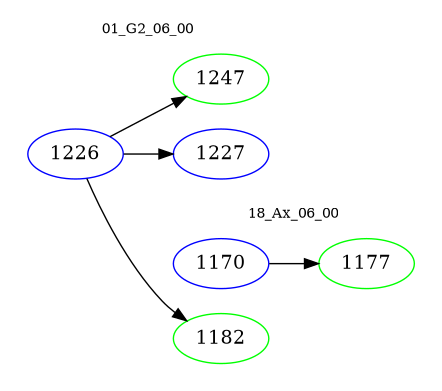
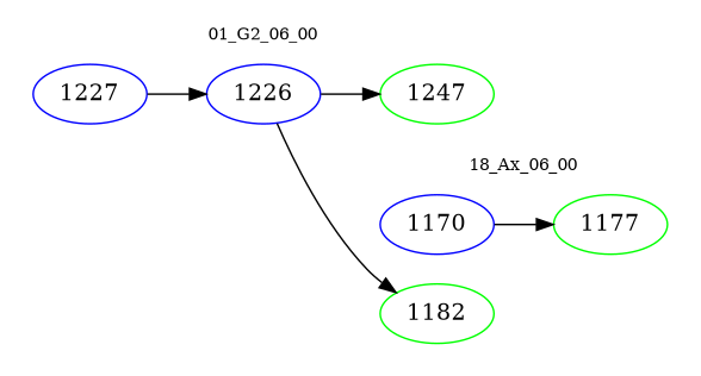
  digraph {
    rankdir=LR
    node [color=blue]
    edge [color=black]
    n1 [label=1170]
    n2 [color=green label=1182]
    n3 [color=green label=1177]
    n4 [label=1226]
    n5 [label=1227]
    n6 [color=green label=1247]
    subgraph cluster_1 {
      color=white
      fontsize=10
      label="18_Ax_06_00"
      n1
      n2
      n3
    }
    subgraph cluster_2 {
      color=white
      fontsize=10
      label="01_G2_06_00"
      n4
      n5
      n6
    }
    n1 -> n3
    n4 -> n2
-   n4 -> n5
+   n5 -> n4
    n4 -> n6
  }
